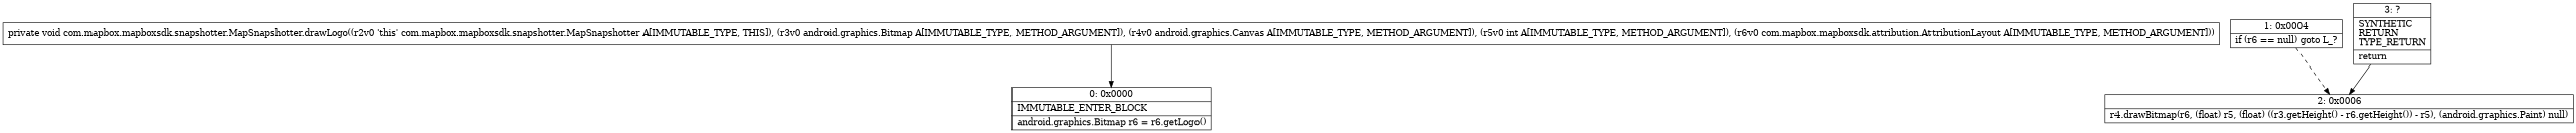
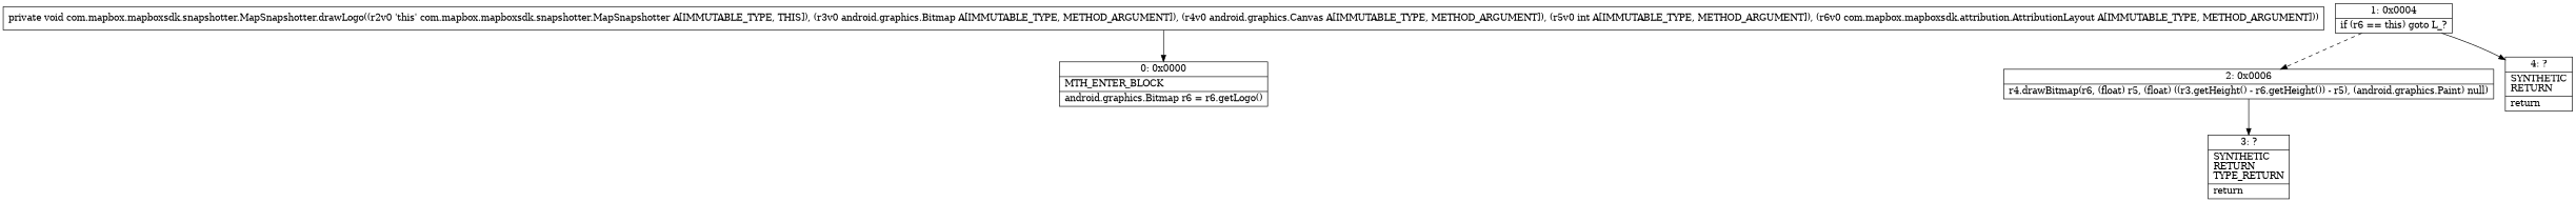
  digraph {
    node [shape=record]
-   n1 [label="{0\:\ 0x0000|IMMUTABLE_ENTER_BLOCK\l|android.graphics.Bitmap r6 = r6.getLogo()\l}"]
-   n2 [label="{1\:\ 0x0004|if (r6 == null) goto L_?\l}"]
+   n1 [label="{0\:\ 0x0000|MTH_ENTER_BLOCK\l|android.graphics.Bitmap r6 = r6.getLogo()\l}"]
+   n2 [label="{1\:\ 0x0004|if (r6 == this) goto L_?\l}"]
    n3 [label="{2\:\ 0x0006|r4.drawBitmap(r6, (float) r5, (float) ((r3.getHeight() \- r6.getHeight()) \- r5), (android.graphics.Paint) null)\l}"]
+   n4 [label="{4\:\ ?|SYNTHETIC\lRETURN\l|return\l}"]
    n5 [label="{3\:\ ?|SYNTHETIC\lRETURN\lTYPE_RETURN\l|return\l}"]
    n6 [label="{private void com.mapbox.mapboxsdk.snapshotter.MapSnapshotter.drawLogo((r2v0 'this' com.mapbox.mapboxsdk.snapshotter.MapSnapshotter A[IMMUTABLE_TYPE, THIS]), (r3v0 android.graphics.Bitmap A[IMMUTABLE_TYPE, METHOD_ARGUMENT]), (r4v0 android.graphics.Canvas A[IMMUTABLE_TYPE, METHOD_ARGUMENT]), (r5v0 int A[IMMUTABLE_TYPE, METHOD_ARGUMENT]), (r6v0 com.mapbox.mapboxsdk.attribution.AttributionLayout A[IMMUTABLE_TYPE, METHOD_ARGUMENT])) }"]
    n2 -> n3 [style=dashed]
-   n5 -> n3
+   n2 -> n4
+   n3 -> n5
    n6 -> n1
  }
